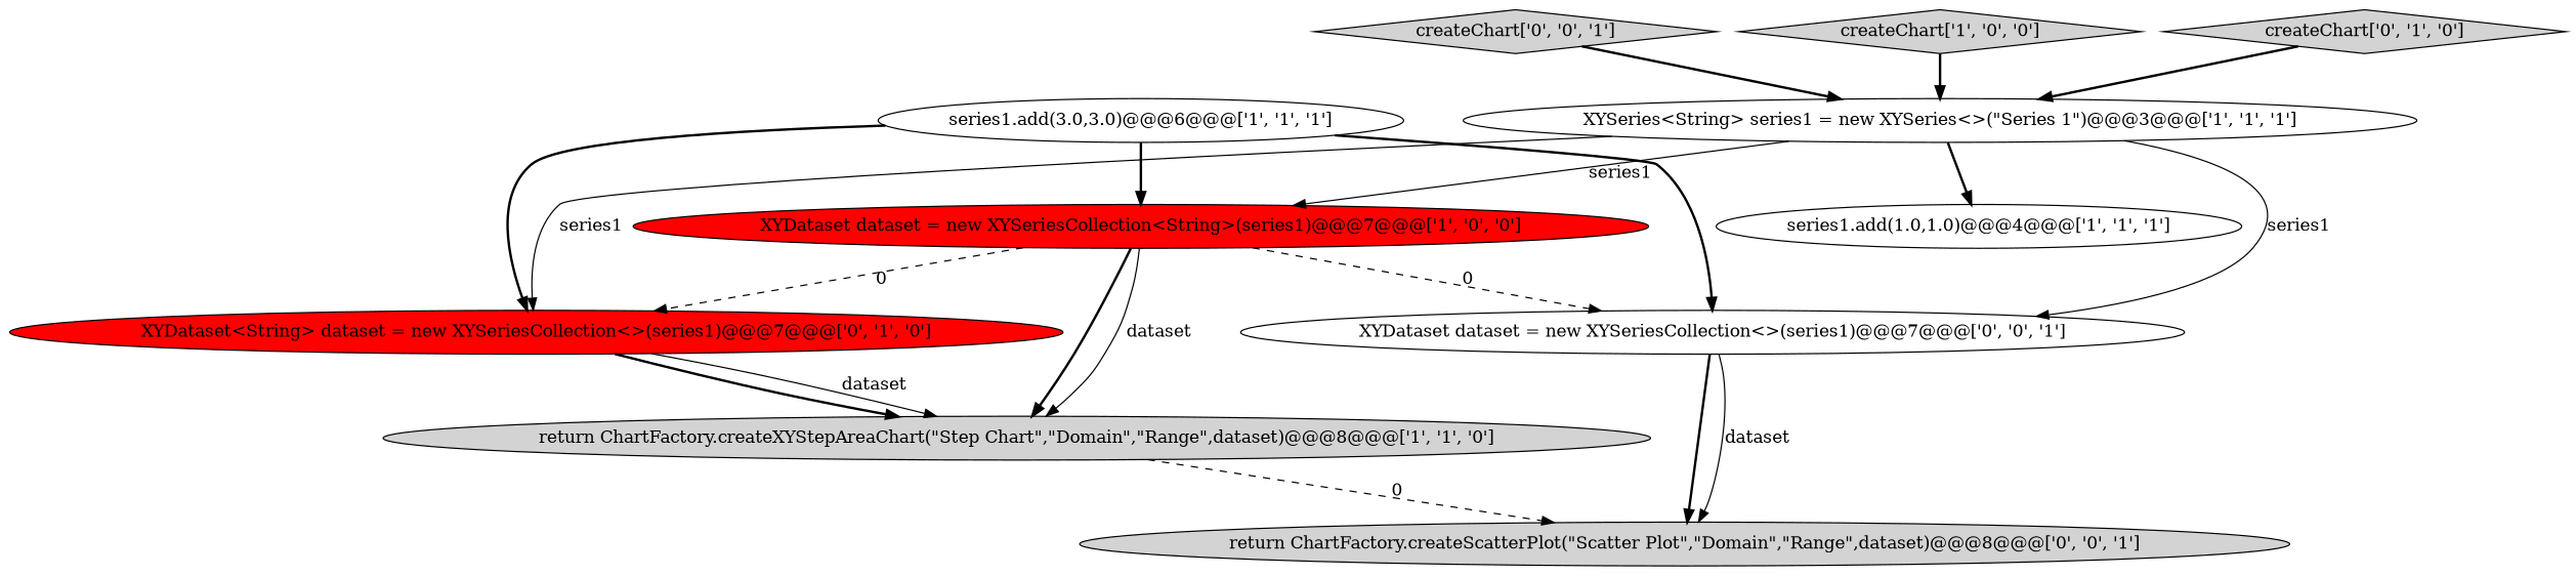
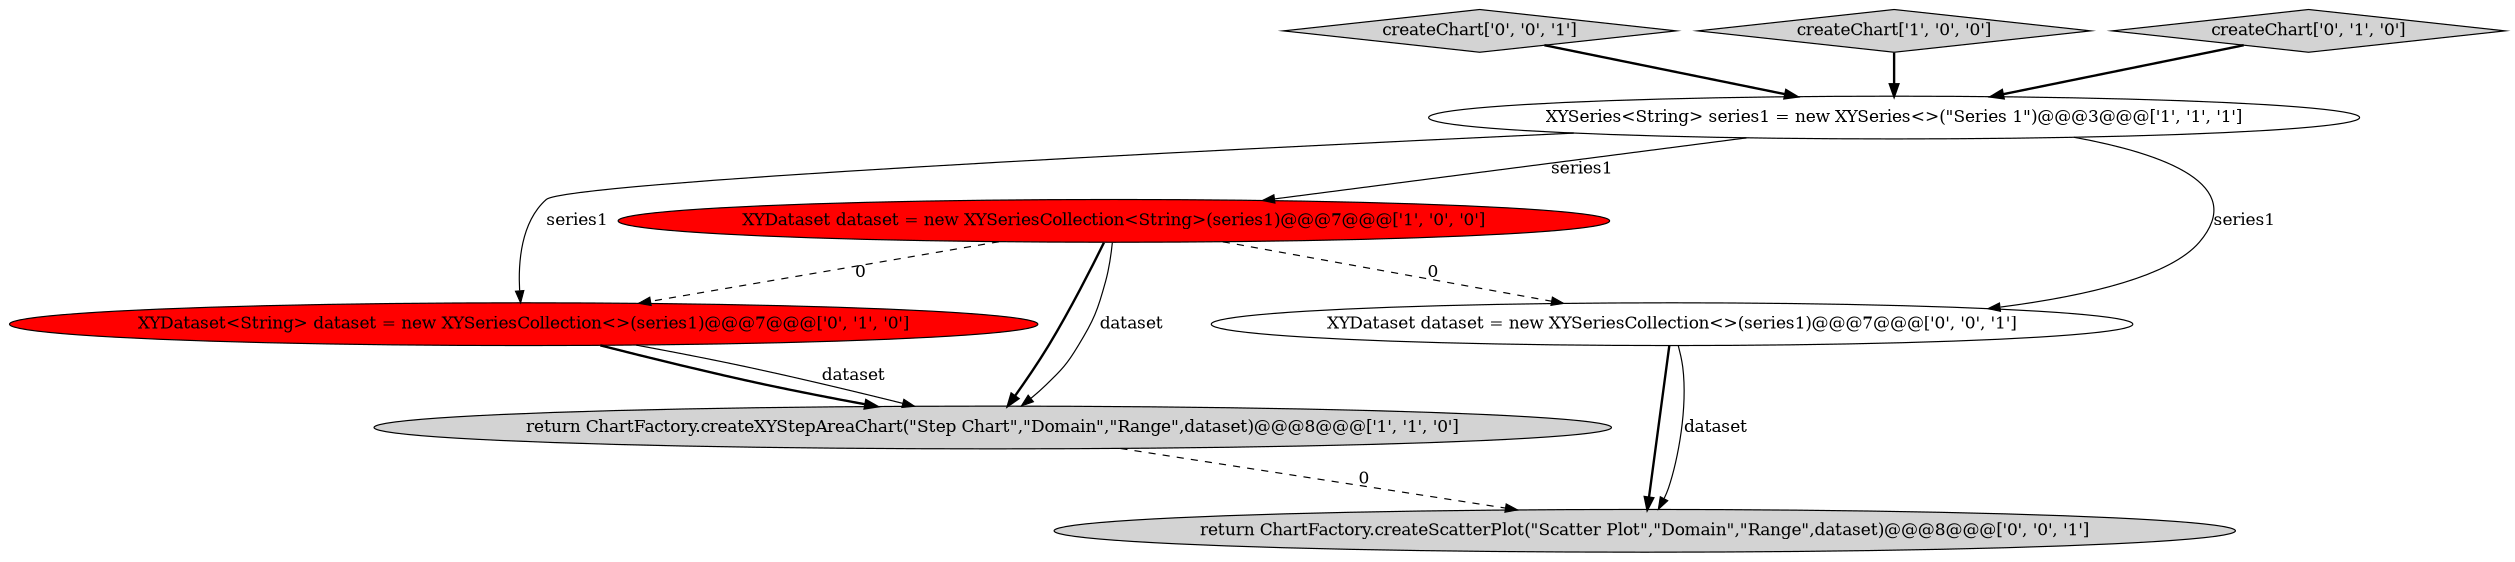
  digraph {
    node [fillcolor=lightgray shape=ellipse style=filled]
    edge [style=bold]
    n1 [label="return ChartFactory.createXYStepAreaChart(\"Step Chart\",\"Domain\",\"Range\",dataset)@@@8@@@['1', '1', '0']"]
    n2 [label="return ChartFactory.createScatterPlot(\"Scatter Plot\",\"Domain\",\"Range\",dataset)@@@8@@@['0', '0', '1']"]
-   n3 [fillcolor=white label="series1.add(3.0,3.0)@@@6@@@['1', '1', '1']"]
    n4 [fillcolor=red label="XYDataset dataset = new XYSeriesCollection<String>(series1)@@@7@@@['1', '0', '0']"]
    n5 [fillcolor=red label="XYDataset<String> dataset = new XYSeriesCollection<>(series1)@@@7@@@['0', '1', '0']"]
    n6 [fillcolor=white label="XYDataset dataset = new XYSeriesCollection<>(series1)@@@7@@@['0', '0', '1']"]
    n7 [label="createChart['0', '0', '1']" shape=diamond]
    n8 [fillcolor=white label="XYSeries<String> series1 = new XYSeries<>(\"Series 1\")@@@3@@@['1', '1', '1']"]
-   n9 [fillcolor=white label="series1.add(1.0,1.0)@@@4@@@['1', '1', '1']"]
    n10 [label="createChart['1', '0', '0']" shape=diamond]
    n11 [label="createChart['0', '1', '0']" shape=diamond]
    n1 -> n2 [label=0 style=dashed]
-   n3 -> n4
-   n3 -> n5
-   n3 -> n6
    n4 -> n1
    n4 -> n1 [label=dataset style=solid]
    n4 -> n5 [label=0 style=dashed]
    n4 -> n6 [label=0 style=dashed]
    n5 -> n1
    n5 -> n1 [label=dataset style=solid]
    n6 -> n2
    n6 -> n2 [label=dataset style=solid]
    n7 -> n8
    n8 -> n4 [label=series1 style=solid]
    n8 -> n5 [label=series1 style=solid]
    n8 -> n6 [label=series1 style=solid]
-   n8 -> n9
    n10 -> n8
    n11 -> n8
  }
